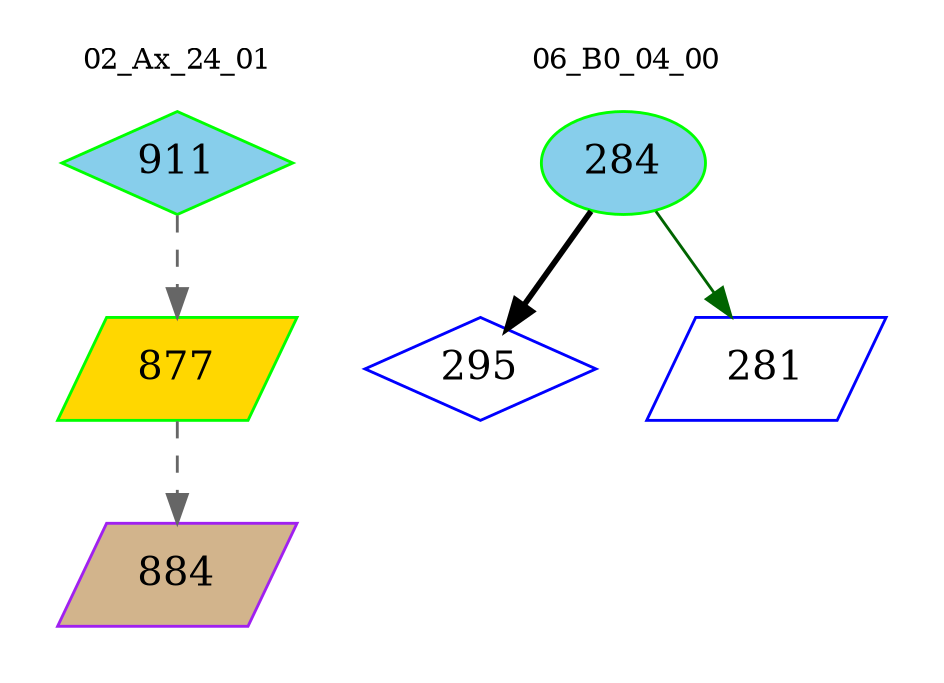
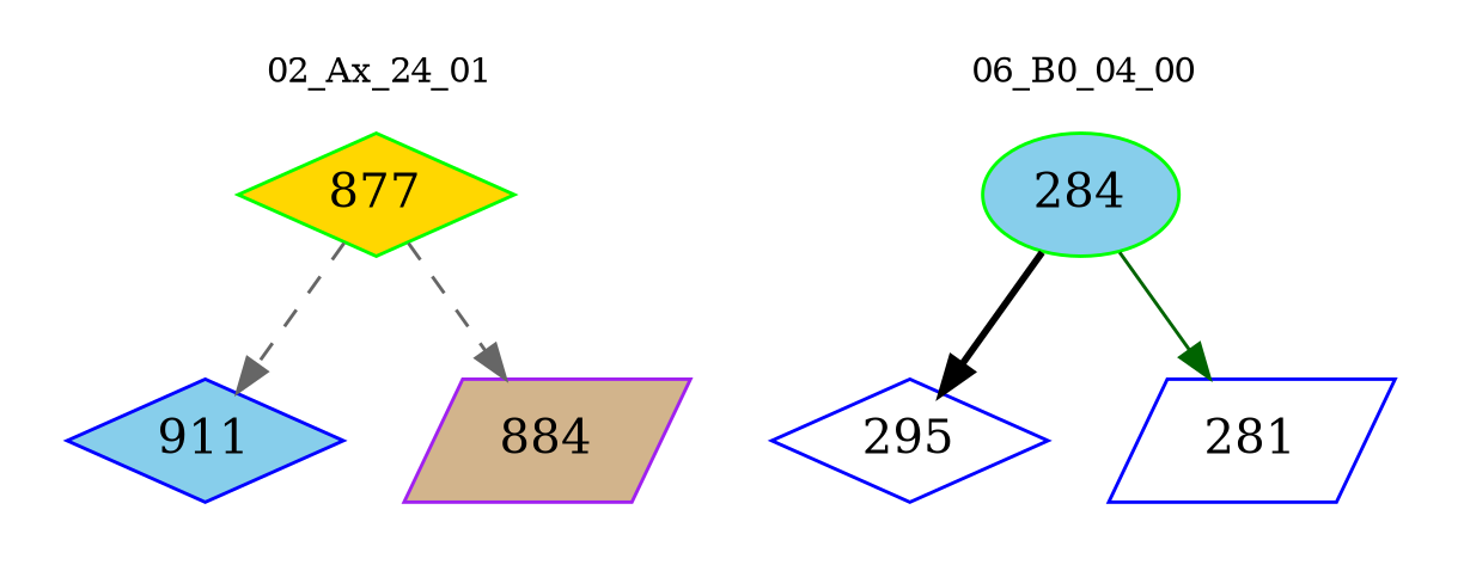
  digraph {
    node [color=blue fillcolor=skyblue shape=parallelogram style=filled]
    edge [color=gray40 style=dashed]
-   n1 [color=green fillcolor=gold label=877]
-   n2 [color=green label=911 shape=diamond]
+   n1 [color=green fillcolor=gold label=877 shape=diamond]
+   n2 [label=911 shape=diamond]
    n3 [color=purple fillcolor=tan label=884]
    n4 [color=green label=284 shape=ellipse]
    n5 [fillcolor=white label=295 shape=diamond]
    n6 [fillcolor=white label=281]
    subgraph cluster_1 {
      color=white
      fontsize=10
      label="02_Ax_24_01"
      n1
      n2
      n3
    }
    subgraph cluster_2 {
      color=white
      fontsize=10
      label="06_B0_04_00"
      n4
      n5
      n6
    }
-   n2 -> n1
+   n1 -> n2
    n1 -> n3
    n4 -> n5 [color=black style=bold]
    n4 -> n6 [color=darkgreen style=solid]
  }
